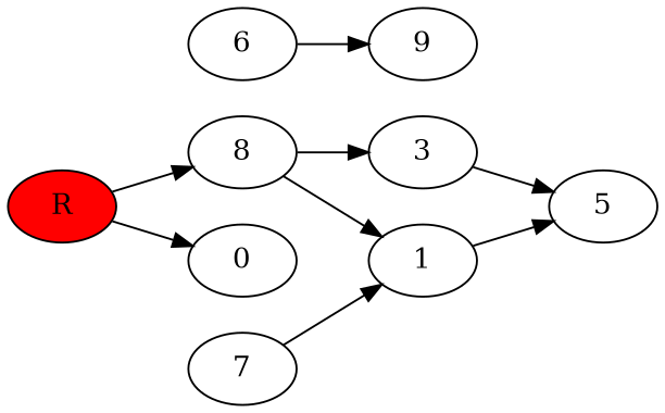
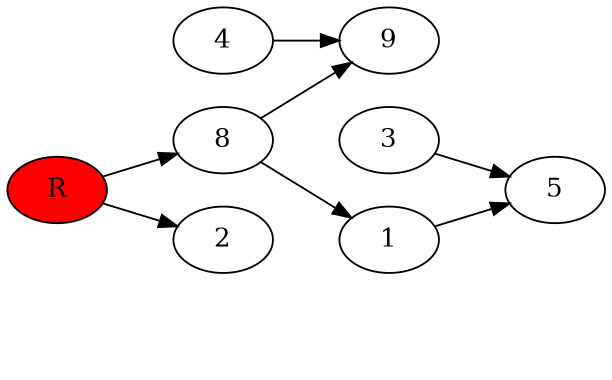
  digraph {
    rankdir=LR
    1
    5
    3
-   6
+   6 [label=4]
    9
-   7
    8
    R [fillcolor="#ff0000" style=filled]
-   2 [label=0]
+   2
    1 -> 5
    3 -> 5
    6 -> 9
-   7 -> 1
    8 -> 1
-   8 -> 3
+   8 -> 9
    R -> 8
    R -> 2
  }
